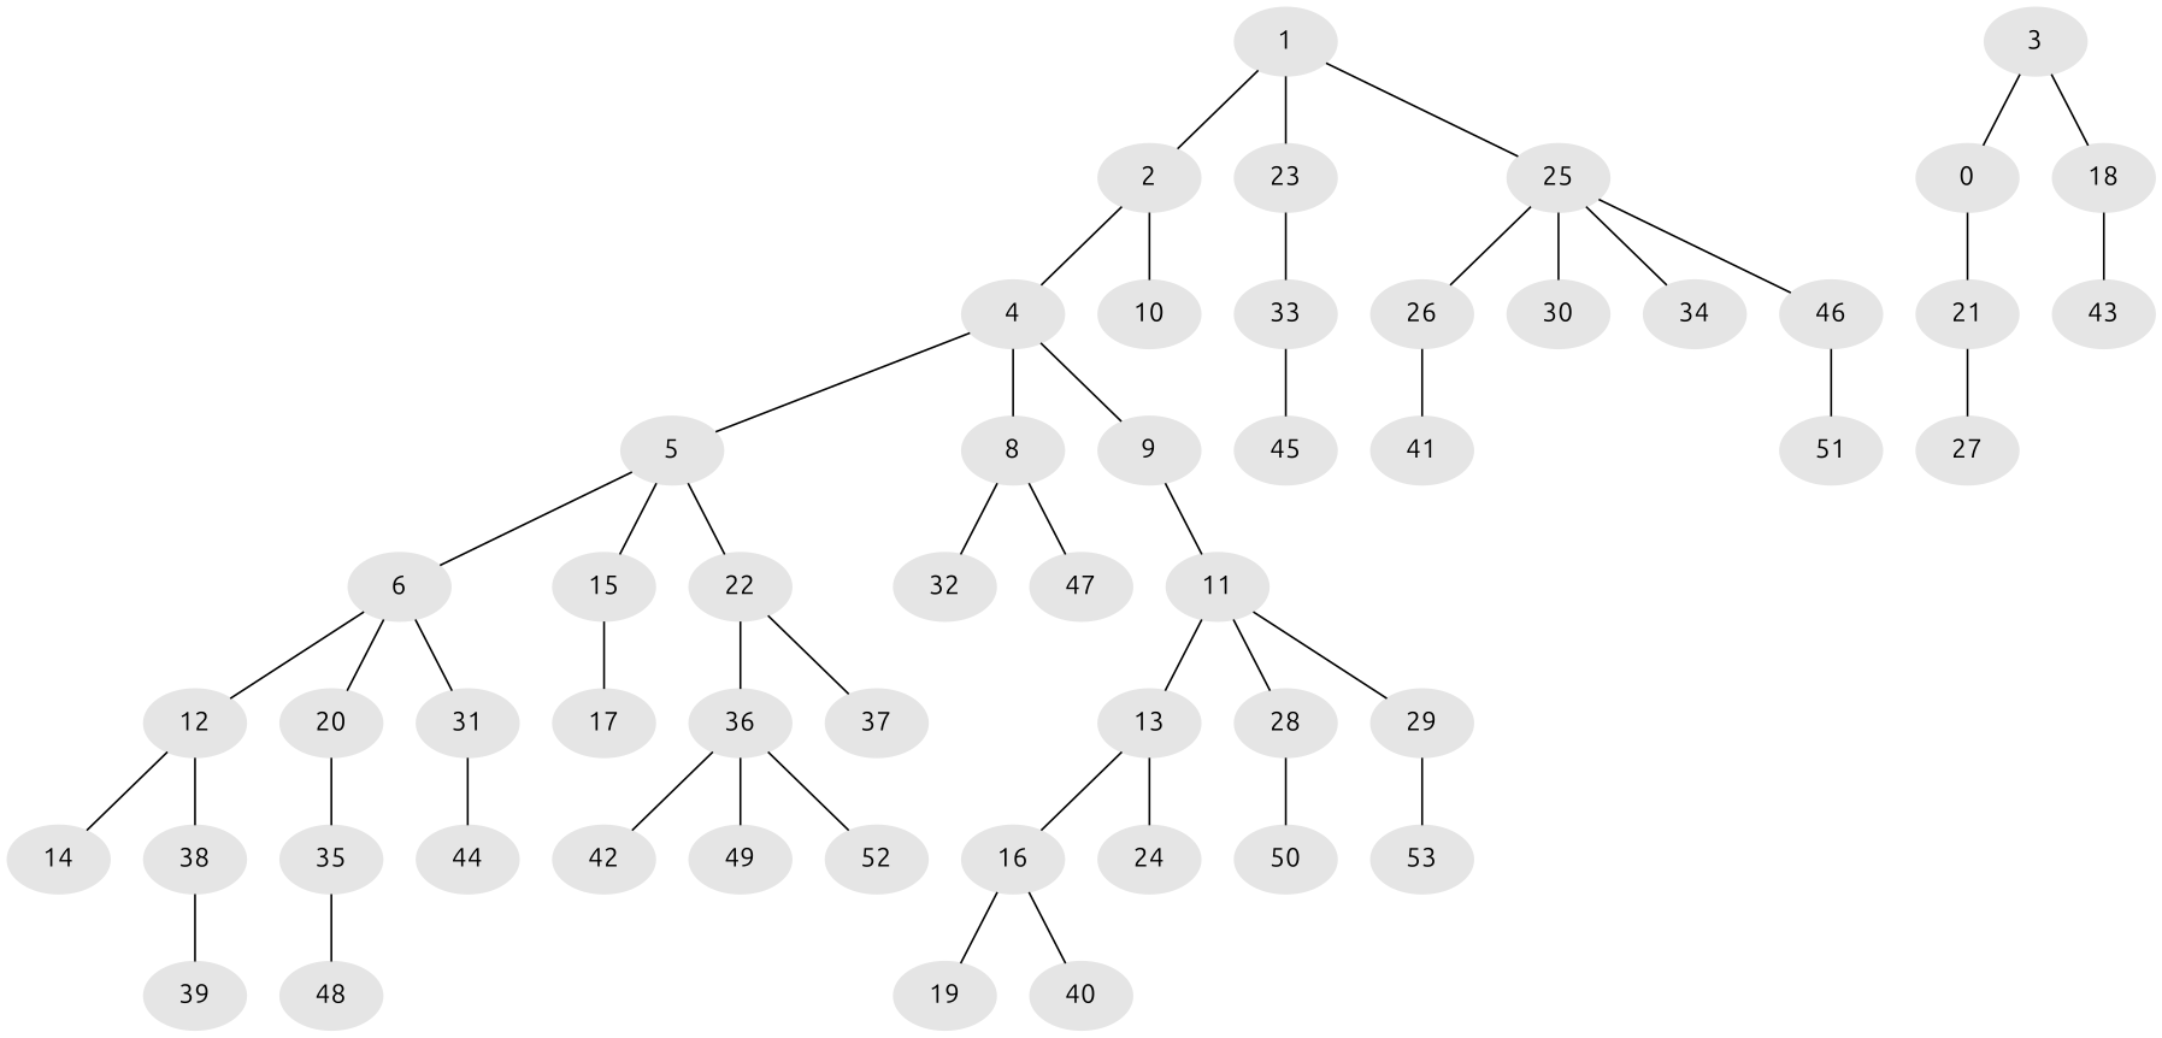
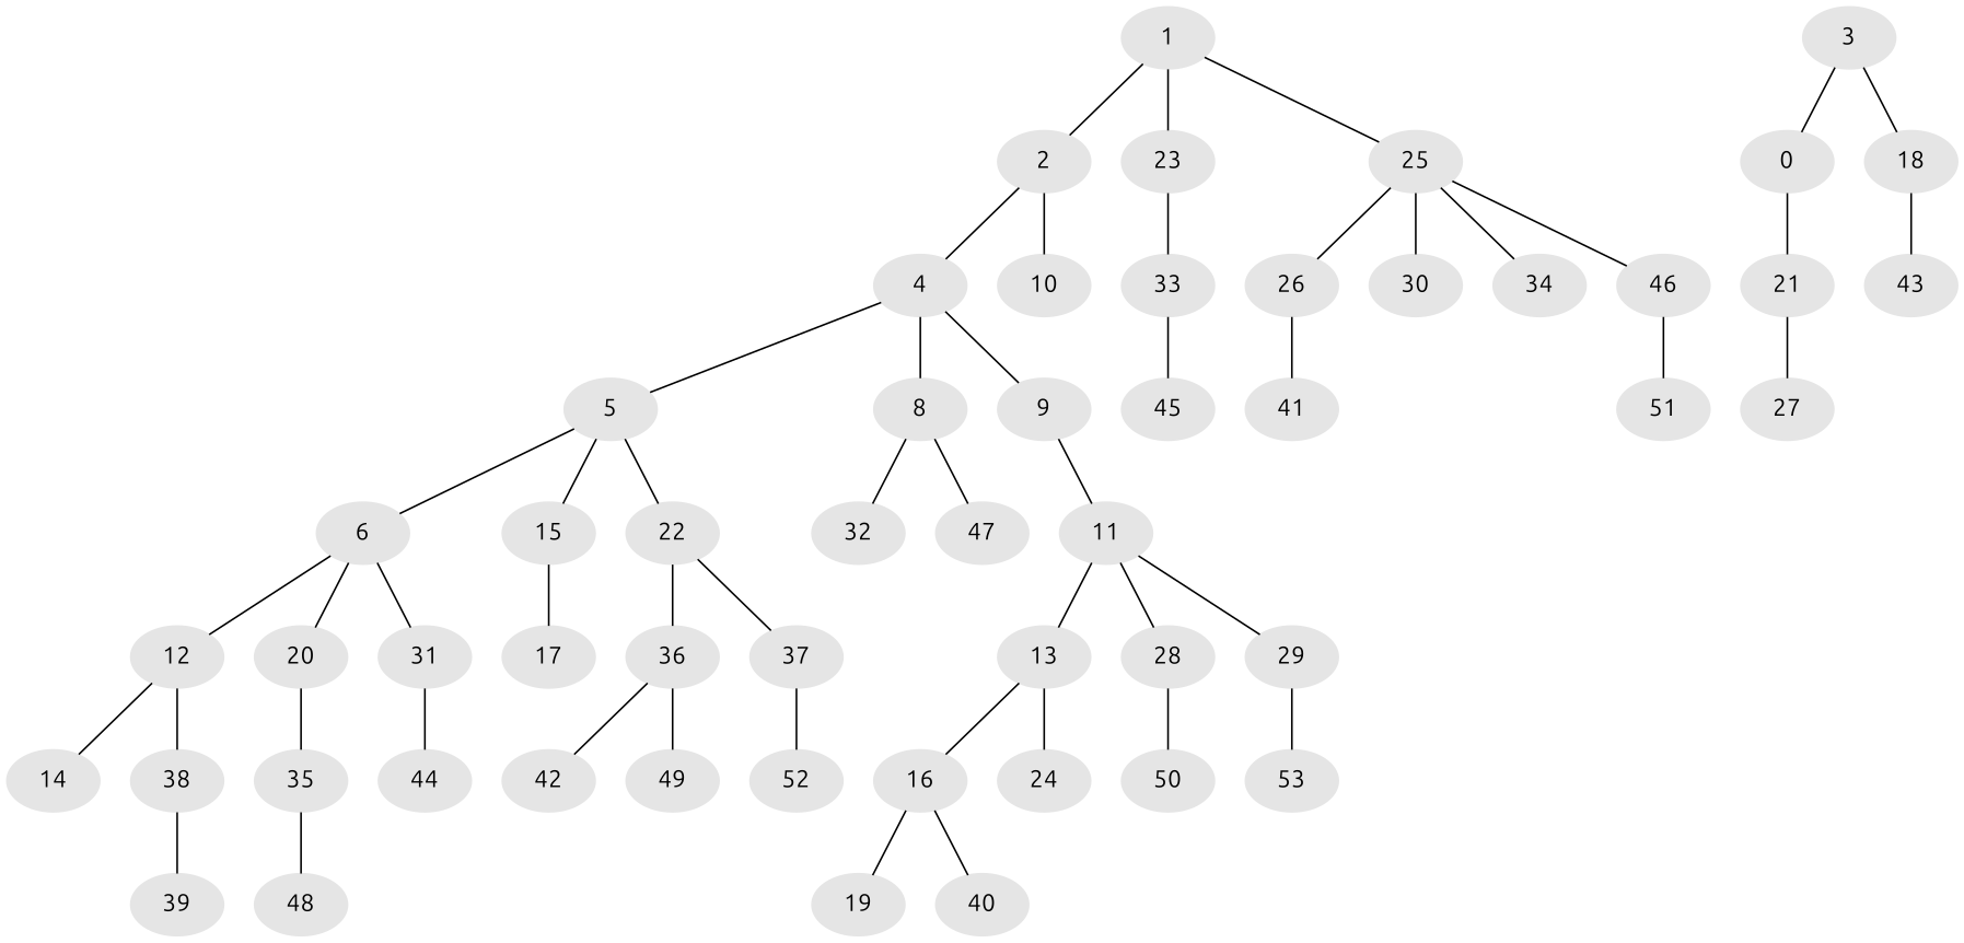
  graph {
    fontname=Ubuntu
    node [color=gray90 fontname=Ubuntu style=filled]
    edge [fontname=Ubuntu]
    1
    2
    23
    25
    4
    10
    33
    26
    30
    34
    46
    n12 [label=0]
    3
    18
    5
    8
    9
    21
    43
    6
    15
    22
    32
    47
    11
    12
    20
    31
    17
    36
    37
    14
    38
    35
    44
    27
    13
    28
    29
    16
    24
    50
    53
    39
    19
    40
    48
    42
    49
    52
    45
    41
    51
    1 -- 2
    1 -- 23
    1 -- 25
    2 -- 4
    2 -- 10
    23 -- 33
    25 -- 26
    25 -- 30
    25 -- 34
    25 -- 46
    4 -- 5
    4 -- 8
    4 -- 9
    33 -- 45
    26 -- 41
    46 -- 51
    n12 -- 21
    3 -- n12
    3 -- 18
    18 -- 43
    5 -- 6
    5 -- 15
    5 -- 22
    8 -- 32
    8 -- 47
    9 -- 11
    21 -- 27
    6 -- 12
    6 -- 20
    6 -- 31
    15 -- 17
    22 -- 36
    22 -- 37
    11 -- 13
    11 -- 28
    11 -- 29
    12 -- 14
    12 -- 38
    20 -- 35
    31 -- 44
    36 -- 42
    36 -- 49
-   36 -- 52
+   37 -- 52
    38 -- 39
    35 -- 48
    13 -- 16
    13 -- 24
    28 -- 50
    29 -- 53
    16 -- 19
    16 -- 40
  }
